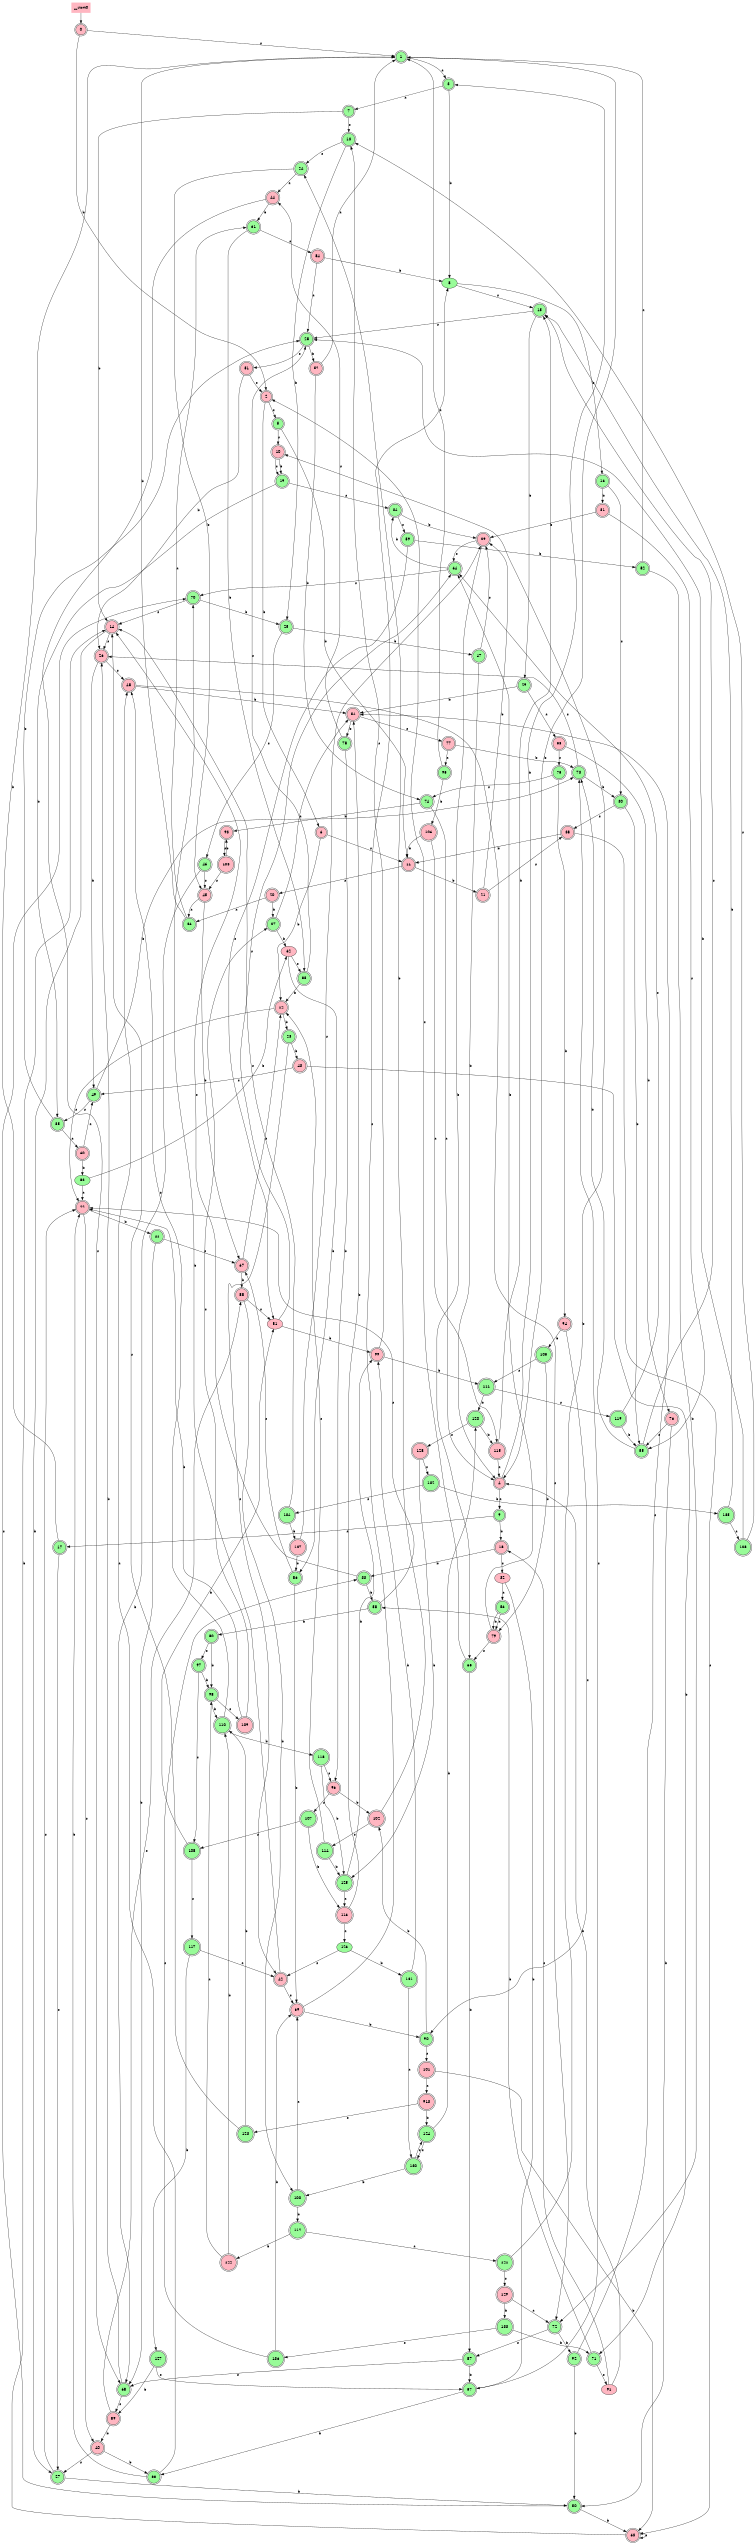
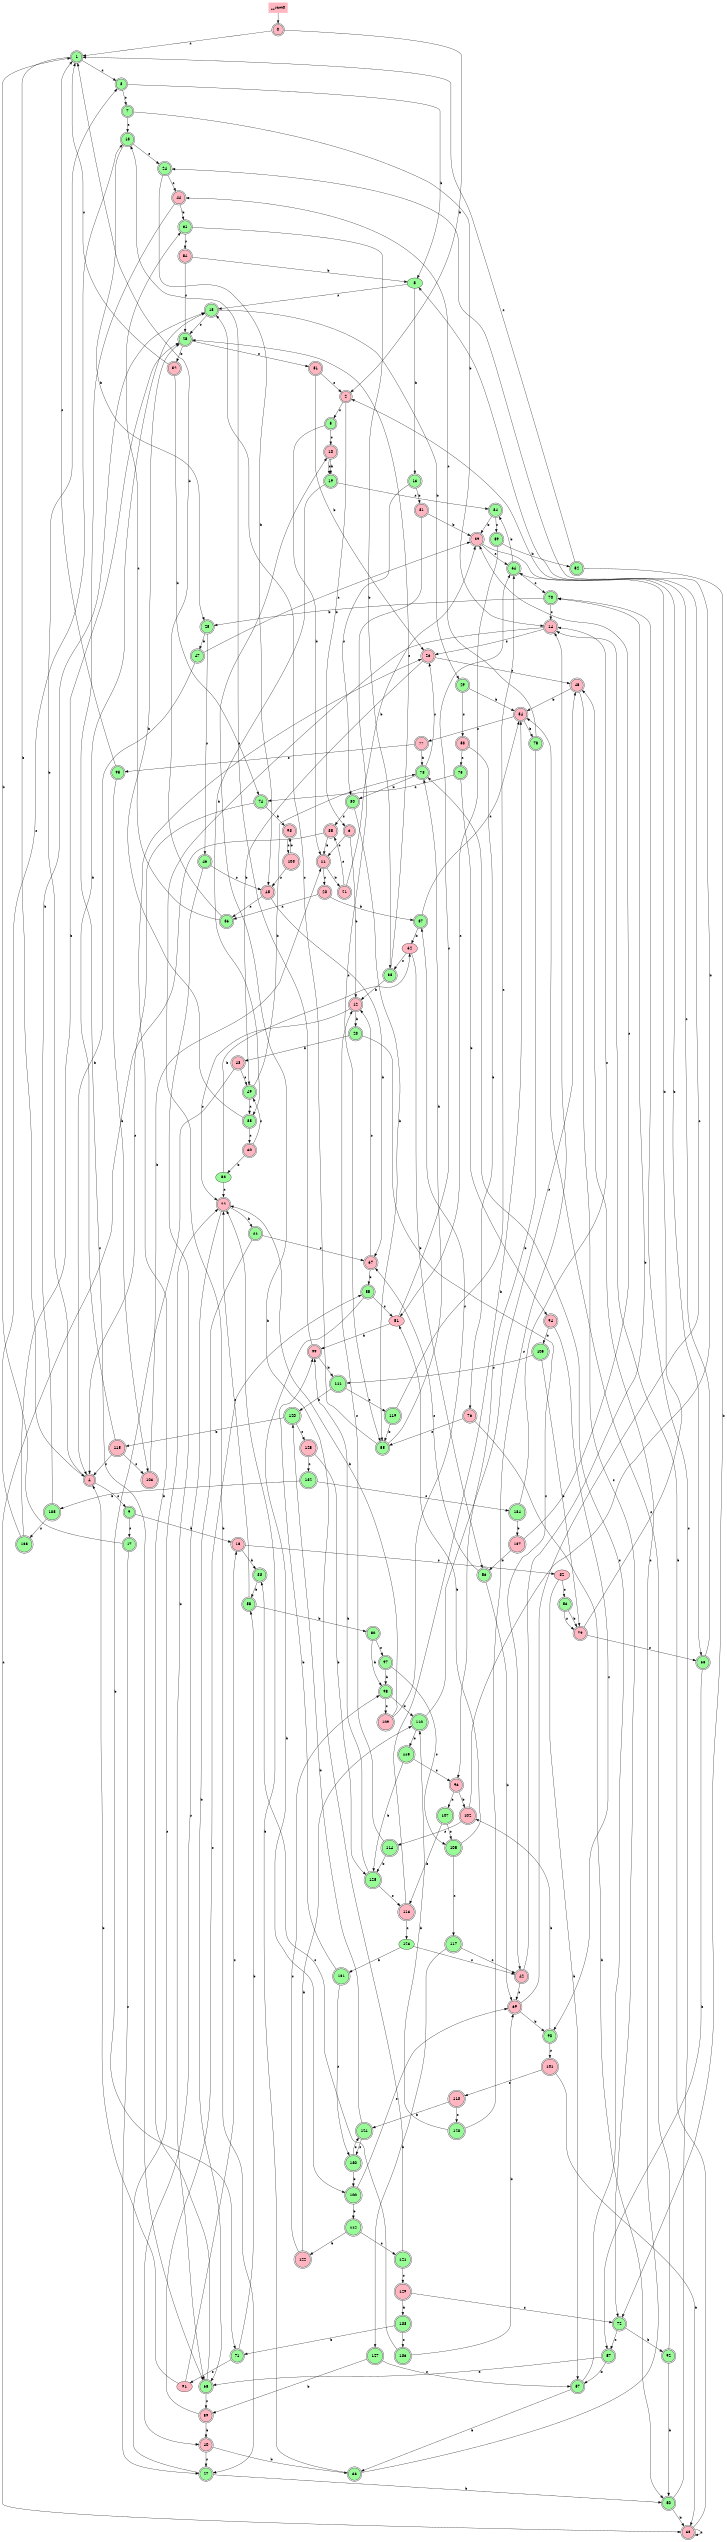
  digraph {
    fontname=Lato
    node [fillcolor=palegreen fontname=Lato shape=doublecircle style=filled]
    edge [fontname=Lato]
    __start0 [fillcolor=lightpink shape=none]
    0 [fillcolor=lightpink]
    1
    2 [fillcolor=lightpink]
    3
    4 [fillcolor=lightpink]
    5
    6 [fillcolor=lightpink]
    7
    8 [shape=""]
    9
    10 [fillcolor=lightpink]
    11 [fillcolor=lightpink]
    12 [fillcolor=lightpink]
    13
    14 [fillcolor=lightpink]
    15
    16
    17
    18 [fillcolor=lightpink]
    19
    20 [fillcolor=lightpink]
    21 [fillcolor=lightpink]
    22 [fillcolor=lightpink]
    23
    24
    25
    26 [fillcolor=lightpink]
    27
    28
    29
    30
    31 [fillcolor=lightpink]
    32 [fillcolor=lightpink shape=""]
    33
    34
    35
    36
    37
    38 [fillcolor=lightpink]
    39 [fillcolor=lightpink]
    40 [fillcolor=lightpink]
    41
    42 [fillcolor=lightpink]
    43 [fillcolor=lightpink]
    44 [fillcolor=lightpink]
    45 [fillcolor=lightpink]
    46
    47
    48 [fillcolor=lightpink]
    49
    50
    51 [fillcolor=lightpink]
    52 [fillcolor=lightpink]
    53 [fillcolor=lightpink]
    54 [fillcolor=lightpink]
    55
    56
    57
    58
    59
    60 [fillcolor=lightpink]
    61
    62 [fillcolor=lightpink shape=""]
    63 [fillcolor=lightpink]
    64
    65
    66
    67 [fillcolor=lightpink]
    68
    69 [fillcolor=lightpink]
    70
    71
    72
    73
    74
    75
    76 [fillcolor=lightpink]
    77 [fillcolor=lightpink]
    78
    79 [fillcolor=lightpink]
    80
    81 [fillcolor=lightpink shape=""]
    82
    83 [shape=""]
    84 [fillcolor=lightpink]
    85
    86
    87
-   88 [fillcolor=lightpink]
+   88
    89 [fillcolor=lightpink]
    90
    91 [fillcolor=lightpink shape=""]
    92
    93 [fillcolor=lightpink]
    94 [fillcolor=lightpink]
    95
    96 [fillcolor=lightpink]
    97
    98
    99 [fillcolor=lightpink]
    100
    101 [fillcolor=lightpink]
    102 [fillcolor=lightpink]
    103 [fillcolor=lightpink]
    105
    106 [fillcolor=lightpink]
    107
    108
    109 [fillcolor=lightpink]
    110
    111
    112
-   113 [fillcolor=lightpink label=913]
+   113 [fillcolor=lightpink]
    114
    115 [fillcolor=lightpink]
    116 [fillcolor=lightpink]
    117
    118
    119
    120
    121
    122 [fillcolor=lightpink]
    123
    124
    125
    126 [shape=""]
    127
    128 [fillcolor=lightpink]
    129 [fillcolor=lightpink]
    130
    131
    132
    133
    134
    135
    136
    137 [fillcolor=lightpink]
    138
    __start0 -> 0
    0 -> 1 [label=a]
    0 -> 2 [label=b]
    1 -> 3 [label=a]
    1 -> 4 [label=b]
    2 -> 5 [label=a]
    2 -> 6 [label=b]
    3 -> 7 [label=a]
    3 -> 8 [label=b]
    4 -> 3 [label=b]
    4 -> 9 [label=a]
    5 -> 10 [label=a]
    5 -> 11 [label=b]
    6 -> 11 [label=a]
    6 -> 12 [label=b]
    7 -> 13 [label=a]
    7 -> 14 [label=b]
    8 -> 15 [label=a]
    8 -> 16 [label=b]
    9 -> 17 [label=a]
    9 -> 18 [label=b]
    10 -> 19 [label=a]
    10 -> 19 [label=b]
    11 -> 20 [label=a]
    11 -> 21 [label=b]
    12 -> 22 [label=a]
    12 -> 23 [label=b]
    13 -> 24 [label=a]
    13 -> 25 [label=b]
    14 -> 26 [label=a]
    14 -> 27 [label=b]
    15 -> 28 [label=a]
    15 -> 29 [label=b]
    16 -> 30 [label=a]
    16 -> 31 [label=b]
    17 -> 1 [label=b]
    17 -> 27 [label=a]
    18 -> 32 [label=a]
    18 -> 33 [label=b]
    19 -> 34 [label=a]
    19 -> 35 [label=b]
    20 -> 36 [label=a]
    20 -> 37 [label=b]
    21 -> 38 [label=a]
    21 -> 39 [label=b]
    22 -> 40 [label=a]
    22 -> 41 [label=b]
    23 -> 42 [label=a]
    23 -> 43 [label=b]
    24 -> 44 [label=a]
    24 -> 45 [label=b]
    25 -> 46 [label=a]
    25 -> 47 [label=b]
    26 -> 48 [label=a]
    26 -> 49 [label=b]
    27 -> 22 [label=a]
    27 -> 50 [label=b]
    28 -> 51 [label=a]
    28 -> 52 [label=b]
    29 -> 53 [label=a]
    29 -> 54 [label=b]
    30 -> 38 [label=a]
    30 -> 55 [label=b]
    31 -> 39 [label=b]
    31 -> 55 [label=a]
    32 -> 56 [label=a]
    32 -> 57 [label=b]
-   33 -> 14 [label=a]
    33 -> 58 [label=b]
    34 -> 39 [label=b]
    34 -> 59 [label=a]
    35 -> 28 [label=b]
    35 -> 60 [label=a]
    36 -> 1 [label=b]
    36 -> 61 [label=a]
    37 -> 54 [label=a]
    37 -> 62 [label=b]
    38 -> 11 [label=b]
    38 -> 63 [label=a]
    39 -> 64 [label=a]
    39 -> 65 [label=b]
    40 -> 27 [label=a]
    40 -> 66 [label=b]
    41 -> 67 [label=a]
    41 -> 68 [label=b]
    42 -> 69 [label=a]
    42 -> 70 [label=b]
    43 -> 49 [label=a]
    43 -> 71 [label=b]
    44 -> 61 [label=b]
    44 -> 68 [label=a]
    45 -> 36 [label=a]
    45 -> 67 [label=b]
    46 -> 45 [label=a]
    46 -> 68 [label=b]
    47 -> 4 [label=b]
    47 -> 39 [label=a]
    48 -> 54 [label=b]
    48 -> 72 [label=a]
    49 -> 35 [label=a]
    49 -> 73 [label=b]
    50 -> 63 [label=b]
    50 -> 70 [label=a]
    51 -> 2 [label=a]
    51 -> 26 [label=b]
    52 -> 1 [label=a]
    52 -> 74 [label=b]
    53 -> 75 [label=a]
    53 -> 76 [label=b]
    54 -> 77 [label=a]
    54 -> 78 [label=b]
    55 -> 15 [label=a]
    55 -> 73 [label=b]
    56 -> 79 [label=a]
    56 -> 79 [label=b]
    57 -> 66 [label=b]
    57 -> 73 [label=a]
    58 -> 22 [label=a]
    58 -> 80 [label=b]
    59 -> 81 [label=a]
    59 -> 82 [label=b]
    60 -> 49 [label=a]
    60 -> 83 [label=b]
    61 -> 84 [label=a]
    61 -> 85 [label=b]
    62 -> 85 [label=a]
    62 -> 86 [label=b]
    63 -> 14 [label=b]
    63 -> 63 [label=a]
    64 -> 34 [label=b]
    64 -> 70 [label=a]
    65 -> 2 [label=a]
    65 -> 87 [label=b]
    66 -> 22 [label=b]
    66 -> 48 [label=a]
    67 -> 12 [label=a]
    67 -> 88 [label=b]
    68 -> 26 [label=b]
    68 -> 89 [label=a]
    69 -> 8 [label=a]
    69 -> 90 [label=b]
    70 -> 14 [label=a]
    70 -> 25 [label=b]
    71 -> 58 [label=b]
    71 -> 91 [label=a]
    72 -> 87 [label=a]
    72 -> 92 [label=b]
    73 -> 26 [label=a]
    73 -> 30 [label=b]
    74 -> 4 [label=a]
    74 -> 93 [label=b]
    75 -> 74 [label=a]
    75 -> 94 [label=b]
    76 -> 50 [label=b]
    76 -> 55 [label=a]
    77 -> 73 [label=b]
    77 -> 95 [label=a]
    78 -> 44 [label=a]
    78 -> 96 [label=b]
    79 -> 64 [label=b]
    79 -> 65 [label=a]
    80 -> 97 [label=a]
    80 -> 98 [label=b]
    81 -> 64 [label=a]
    81 -> 99 [label=b]
    82 -> 1 [label=a]
    82 -> 72 [label=b]
    83 -> 22 [label=a]
    83 -> 62 [label=b]
    84 -> 8 [label=b]
    84 -> 28 [label=a]
    85 -> 12 [label=b]
    85 -> 28 [label=a]
    86 -> 67 [label=a]
    86 -> 69 [label=b]
    87 -> 57 [label=b]
    87 -> 68 [label=a]
    88 -> 81 [label=a]
    88 -> 100 [label=b]
    89 -> 40 [label=b]
    89 -> 88 [label=a]
    90 -> 101 [label=a]
    90 -> 102 [label=b]
    91 -> 4 [label=b]
    91 -> 18 [label=a]
    92 -> 50 [label=b]
    92 -> 54 [label=a]
    93 -> 103 [label=a]
    94 -> 90 [label=a]
    94 -> 105 [label=b]
    95 -> 1 [label=a]
    95 -> 106 [label=b]
    96 -> 102 [label=b]
    96 -> 107 [label=a]
    97 -> 98 [label=b]
    97 -> 108 [label=a]
    98 -> 109 [label=a]
    98 -> 110 [label=b]
    99 -> 13 [label=a]
    99 -> 111 [label=b]
    100 -> 69 [label=a]
    100 -> 112 [label=b]
    101 -> 63 [label=b]
    101 -> 113 [label=a]
    102 -> 24 [label=b]
    102 -> 114 [label=a]
    103 -> 45 [label=a]
    103 -> 93 [label=b]
    105 -> 79 [label=b]
    105 -> 111 [label=a]
    106 -> 11 [label=b]
-   106 -> 115 [label=a]
+   115 -> 106 [label=a]
    107 -> 108 [label=a]
    107 -> 116 [label=b]
    108 -> 81 [label=b]
    108 -> 117 [label=a]
    109 -> 22 [label=b]
    109 -> 37 [label=a]
    110 -> 48 [label=a]
    110 -> 118 [label=b]
    111 -> 119 [label=a]
    111 -> 120 [label=b]
    112 -> 121 [label=a]
    112 -> 122 [label=b]
    113 -> 123 [label=a]
    113 -> 124 [label=b]
    114 -> 12 [label=a]
    114 -> 125 [label=b]
    115 -> 4 [label=a]
    115 -> 15 [label=b]
    116 -> 54 [label=b]
    116 -> 126 [label=a]
    117 -> 42 [label=a]
    117 -> 127 [label=b]
    118 -> 96 [label=a]
    118 -> 125 [label=b]
    119 -> 55 [label=b]
    119 -> 64 [label=a]
    120 -> 115 [label=b]
    120 -> 128 [label=a]
    121 -> 10 [label=b]
    121 -> 129 [label=a]
    122 -> 98 [label=a]
    122 -> 110 [label=b]
    123 -> 14 [label=a]
    123 -> 110 [label=b]
    124 -> 120 [label=b]
    124 -> 130 [label=a]
    125 -> 99 [label=b]
    125 -> 116 [label=a]
    126 -> 42 [label=a]
    126 -> 131 [label=b]
    127 -> 57 [label=a]
    127 -> 89 [label=b]
    128 -> 125 [label=b]
    128 -> 132 [label=a]
    129 -> 72 [label=a]
    129 -> 133 [label=b]
    130 -> 100 [label=b]
    130 -> 124 [label=a]
    131 -> 99 [label=b]
    131 -> 130 [label=a]
    132 -> 134 [label=a]
    132 -> 135 [label=b]
    133 -> 71 [label=b]
    133 -> 136 [label=a]
    134 -> 14 [label=a]
    134 -> 137 [label=b]
    135 -> 15 [label=b]
    135 -> 138 [label=a]
    136 -> 33 [label=a]
    136 -> 69 [label=b]
    137 -> 39 [label=a]
    137 -> 86 [label=b]
    138 -> 13 [label=a]
    138 -> 28 [label=b]
  }
